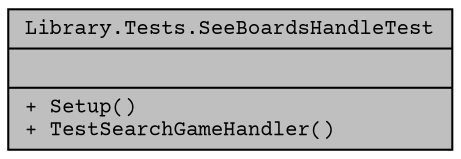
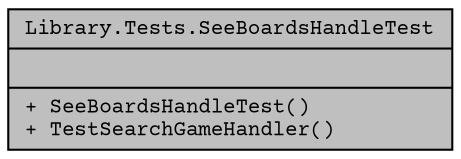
  digraph {
    fontname="Courier Prime"
-   n1 [color=black fillcolor=grey75 fontcolor=black fontname="Courier Prime" fontsize=10 height=0.2 label="{Library.Tests.SeeBoardsHandleTest\n||+ Setup()\l+ TestSearchGameHandler()\l}" shape=record style=filled width=0.4]
+   n1 [color=black fillcolor=grey75 fontcolor=black fontname="Courier Prime" fontsize=10 height=0.2 label="{Library.Tests.SeeBoardsHandleTest\n||+ SeeBoardsHandleTest()\l+ TestSearchGameHandler()\l}" shape=record style=filled width=0.4]
  }
